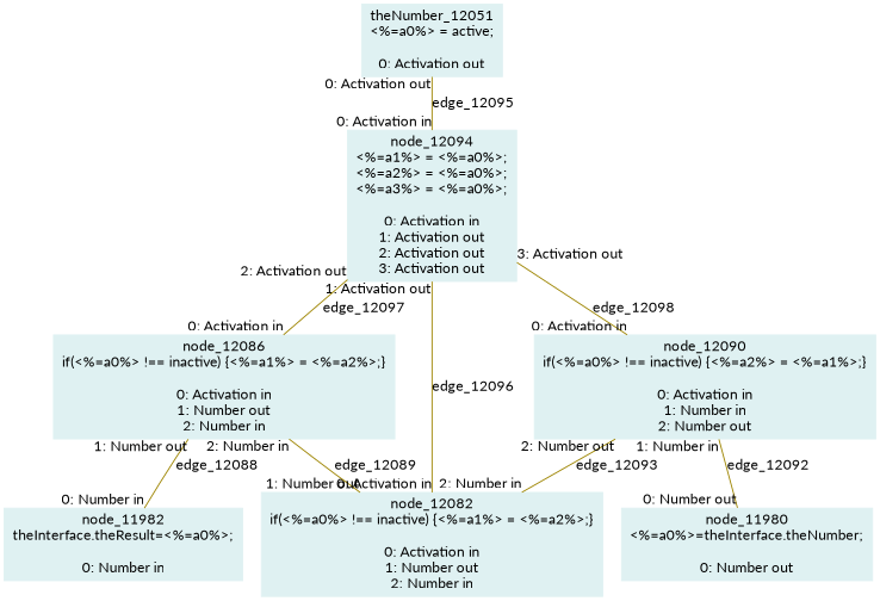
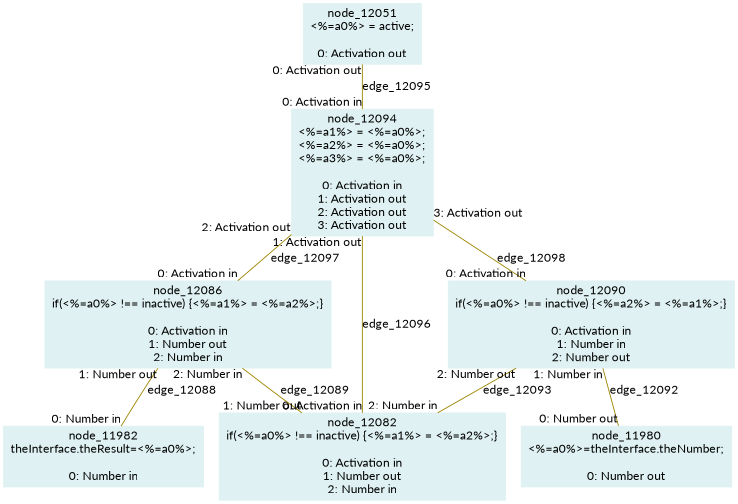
  digraph {
    fontname=Lato
    node [color="#dff1f2" fontname=Lato shape=box style=filled]
    edge [arrowHead=none arrowsize=1 color="#9d8400" dir=none fontname=Lato headlabel="0: Activation in"]
    n1 [label="node_11980\n<%=a0%>=theInterface.theNumber;\n\n0: Number out"]
    n2 [label="node_11982\ntheInterface.theResult=<%=a0%>;\n\n0: Number in"]
-   n3 [label="theNumber_12051\n<%=a0%> = active;\n\n0: Activation out"]
+   n3 [label="node_12051\n<%=a0%> = active;\n\n0: Activation out"]
    n4 [label="node_12094\n<%=a1%> = <%=a0%>;\n<%=a2%> = <%=a0%>;\n<%=a3%> = <%=a0%>;\n\n0: Activation in\n1: Activation out\n2: Activation out\n3: Activation out"]
    n5 [label="node_12082\nif(<%=a0%> !== inactive) {<%=a1%> = <%=a2%>;}\n\n0: Activation in\n1: Number out\n2: Number in"]
    n6 [label="node_12086\nif(<%=a0%> !== inactive) {<%=a1%> = <%=a2%>;}\n\n0: Activation in\n1: Number out\n2: Number in"]
    n7 [label="node_12090\nif(<%=a0%> !== inactive) {<%=a2%> = <%=a1%>;}\n\n0: Activation in\n1: Number in\n2: Number out"]
    n3 -> n4 [label=edge_12095 taillabel="0: Activation out"]
    n4 -> n5 [label=edge_12096 taillabel="1: Activation out"]
    n4 -> n6 [label=edge_12097 taillabel="2: Activation out"]
    n4 -> n7 [label=edge_12098 taillabel="3: Activation out"]
    n6 -> n2 [headlabel="0: Number in" label=edge_12088 taillabel="1: Number out"]
    n6 -> n5 [headlabel="1: Number out" label=edge_12089 taillabel="2: Number in"]
    n7 -> n1 [headlabel="0: Number out" label=edge_12092 taillabel="1: Number in"]
    n7 -> n5 [headlabel="2: Number in" label=edge_12093 taillabel="2: Number out"]
  }
